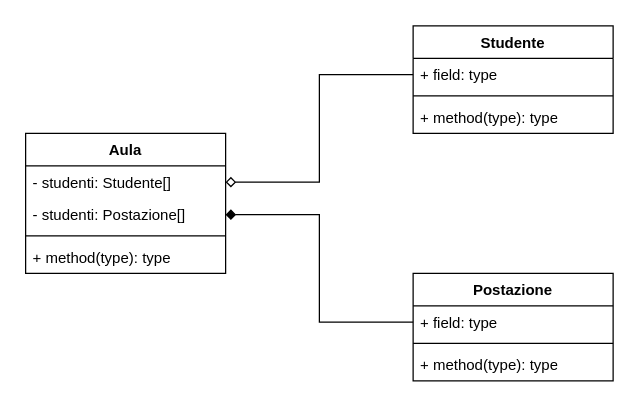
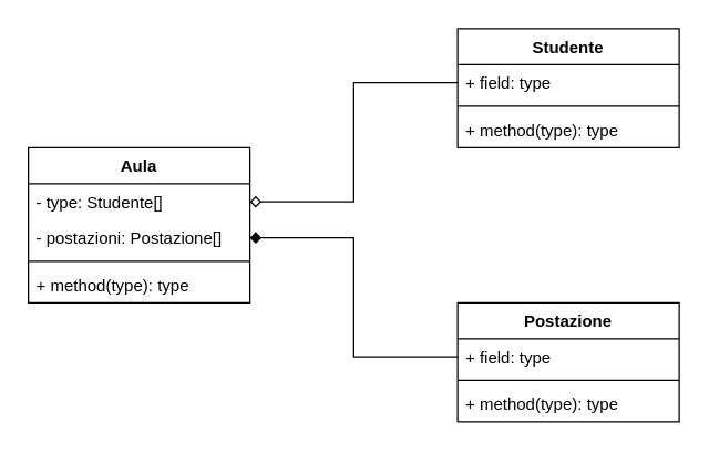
  <mxCell id="0" />
  <mxCell id="1" parent="0" />
  <mxCell id="2" value="Aula" style="swimlane;fontStyle=1;align=center;verticalAlign=top;childLayout=stackLayout;horizontal=1;startSize=26;horizontalStack=0;resizeParent=1;resizeParentMax=0;resizeLast=0;collapsible=1;marginBottom=0;whiteSpace=wrap;html=1;" vertex="1" parent="1"><mxGeometry x="20" y="106" width="160" height="112" as="geometry" /></mxCell>
- <mxCell id="3" value="- studenti: Studente[]" style="text;strokeColor=none;fillColor=none;align=left;verticalAlign=top;spacingLeft=4;spacingRight=4;overflow=hidden;rotatable=0;points=[[0,0.5],[1,0.5]];portConstraint=eastwest;whiteSpace=wrap;html=1;" vertex="1" parent="2"><mxGeometry y="26" width="160" height="26" as="geometry" /></mxCell>
- <mxCell id="4" value="- studenti: Postazione[]" style="text;strokeColor=none;fillColor=none;align=left;verticalAlign=top;spacingLeft=4;spacingRight=4;overflow=hidden;rotatable=0;points=[[0,0.5],[1,0.5]];portConstraint=eastwest;whiteSpace=wrap;html=1;" vertex="1" parent="2"><mxGeometry y="52" width="160" height="26" as="geometry" /></mxCell>
+ <mxCell id="3" value="- type: Studente[]" style="text;strokeColor=none;fillColor=none;align=left;verticalAlign=top;spacingLeft=4;spacingRight=4;overflow=hidden;rotatable=0;points=[[0,0.5],[1,0.5]];portConstraint=eastwest;whiteSpace=wrap;html=1;" vertex="1" parent="2"><mxGeometry y="26" width="160" height="26" as="geometry" /></mxCell>
+ <mxCell id="4" value="- postazioni: Postazione[]" style="text;strokeColor=none;fillColor=none;align=left;verticalAlign=top;spacingLeft=4;spacingRight=4;overflow=hidden;rotatable=0;points=[[0,0.5],[1,0.5]];portConstraint=eastwest;whiteSpace=wrap;html=1;" vertex="1" parent="2"><mxGeometry y="52" width="160" height="26" as="geometry" /></mxCell>
  <mxCell id="5" value="" style="line;strokeWidth=1;fillColor=none;align=left;verticalAlign=middle;spacingTop=-1;spacingLeft=3;spacingRight=3;rotatable=0;labelPosition=right;points=[];portConstraint=eastwest;strokeColor=inherit;" vertex="1" parent="2"><mxGeometry y="78" width="160" height="8" as="geometry" /></mxCell>
  <mxCell id="6" value="+ method(type): type" style="text;strokeColor=none;fillColor=none;align=left;verticalAlign=top;spacingLeft=4;spacingRight=4;overflow=hidden;rotatable=0;points=[[0,0.5],[1,0.5]];portConstraint=eastwest;whiteSpace=wrap;html=1;" vertex="1" parent="2"><mxGeometry y="86" width="160" height="26" as="geometry" /></mxCell>
  <mxCell id="7" value="Studente" style="swimlane;fontStyle=1;align=center;verticalAlign=top;childLayout=stackLayout;horizontal=1;startSize=26;horizontalStack=0;resizeParent=1;resizeParentMax=0;resizeLast=0;collapsible=1;marginBottom=0;whiteSpace=wrap;html=1;" vertex="1" parent="1"><mxGeometry x="330" y="20" width="160" height="86" as="geometry" /></mxCell>
  <mxCell id="8" value="+ field: type" style="text;strokeColor=none;fillColor=none;align=left;verticalAlign=top;spacingLeft=4;spacingRight=4;overflow=hidden;rotatable=0;points=[[0,0.5],[1,0.5]];portConstraint=eastwest;whiteSpace=wrap;html=1;" vertex="1" parent="7"><mxGeometry y="26" width="160" height="26" as="geometry" /></mxCell>
  <mxCell id="9" value="" style="line;strokeWidth=1;fillColor=none;align=left;verticalAlign=middle;spacingTop=-1;spacingLeft=3;spacingRight=3;rotatable=0;labelPosition=right;points=[];portConstraint=eastwest;strokeColor=inherit;" vertex="1" parent="7"><mxGeometry y="52" width="160" height="8" as="geometry" /></mxCell>
  <mxCell id="10" value="+ method(type): type" style="text;strokeColor=none;fillColor=none;align=left;verticalAlign=top;spacingLeft=4;spacingRight=4;overflow=hidden;rotatable=0;points=[[0,0.5],[1,0.5]];portConstraint=eastwest;whiteSpace=wrap;html=1;" vertex="1" parent="7"><mxGeometry y="60" width="160" height="26" as="geometry" /></mxCell>
  <mxCell id="11" value="Postazione" style="swimlane;fontStyle=1;align=center;verticalAlign=top;childLayout=stackLayout;horizontal=1;startSize=26;horizontalStack=0;resizeParent=1;resizeParentMax=0;resizeLast=0;collapsible=1;marginBottom=0;whiteSpace=wrap;html=1;" vertex="1" parent="1"><mxGeometry x="330" y="218" width="160" height="86" as="geometry" /></mxCell>
  <mxCell id="12" value="+ field: type" style="text;strokeColor=none;fillColor=none;align=left;verticalAlign=top;spacingLeft=4;spacingRight=4;overflow=hidden;rotatable=0;points=[[0,0.5],[1,0.5]];portConstraint=eastwest;whiteSpace=wrap;html=1;" vertex="1" parent="11"><mxGeometry y="26" width="160" height="26" as="geometry" /></mxCell>
  <mxCell id="13" value="" style="line;strokeWidth=1;fillColor=none;align=left;verticalAlign=middle;spacingTop=-1;spacingLeft=3;spacingRight=3;rotatable=0;labelPosition=right;points=[];portConstraint=eastwest;strokeColor=inherit;" vertex="1" parent="11"><mxGeometry y="52" width="160" height="8" as="geometry" /></mxCell>
  <mxCell id="14" value="+ method(type): type" style="text;strokeColor=none;fillColor=none;align=left;verticalAlign=top;spacingLeft=4;spacingRight=4;overflow=hidden;rotatable=0;points=[[0,0.5],[1,0.5]];portConstraint=eastwest;whiteSpace=wrap;html=1;" vertex="1" parent="11"><mxGeometry y="60" width="160" height="26" as="geometry" /></mxCell>
  <mxCell id="15" style="edgeStyle=orthogonalEdgeStyle;rounded=0;orthogonalLoop=1;jettySize=auto;html=1;exitX=0;exitY=0.5;exitDx=0;exitDy=0;entryX=1;entryY=0.5;entryDx=0;entryDy=0;endArrow=diamond;endFill=0;" edge="1" parent="1" source="8" target="3"><mxGeometry relative="1" as="geometry" /></mxCell>
  <mxCell id="16" style="edgeStyle=orthogonalEdgeStyle;rounded=0;orthogonalLoop=1;jettySize=auto;html=1;exitX=0;exitY=0.5;exitDx=0;exitDy=0;entryX=1;entryY=0.5;entryDx=0;entryDy=0;endArrow=diamond;endFill=1;" edge="1" parent="1" source="12" target="4"><mxGeometry relative="1" as="geometry" /></mxCell>
